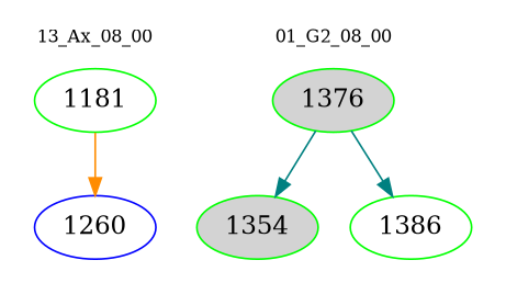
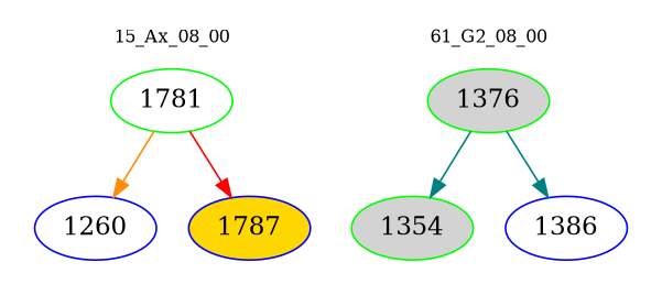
  digraph {
    node [color=green fillcolor=white style=filled]
    edge [color=teal]
-   n1 [label=1181]
+   n1 [label=1781]
    n2 [color=blue label=1260]
+   n3 [color=blue fillcolor=gold label=1787]
    n4 [fillcolor=lightgrey label=1376]
    n5 [fillcolor=lightgrey label=1354]
-   n6 [label=1386]
+   n6 [color=blue label=1386]
    subgraph cluster_1 {
      color=white
      fontsize=10
-     label="13_Ax_08_00"
+     label="15_Ax_08_00"
      n1
      n2
+     n3
    }
    subgraph cluster_2 {
      color=white
      fontsize=10
-     label="01_G2_08_00"
+     label="61_G2_08_00"
      n4
      n5
      n6
    }
    n1 -> n2 [color=darkorange]
+   n1 -> n3 [color=red]
    n4 -> n5
    n4 -> n6
  }
